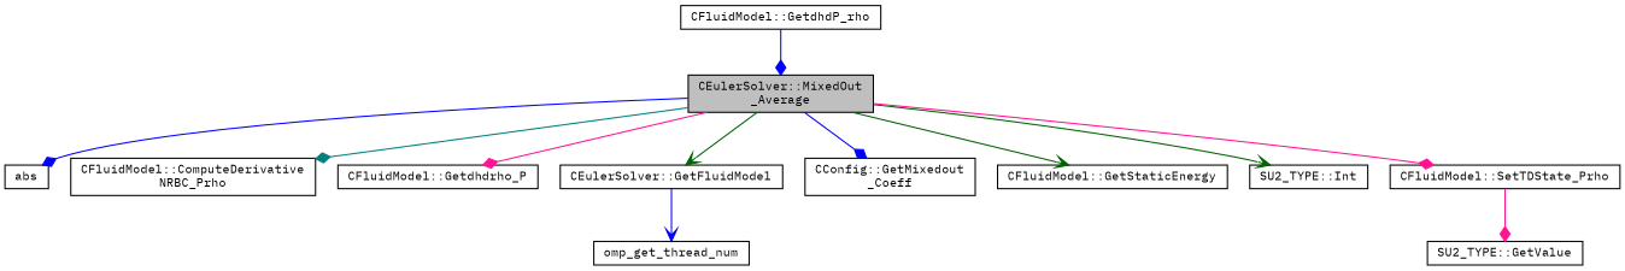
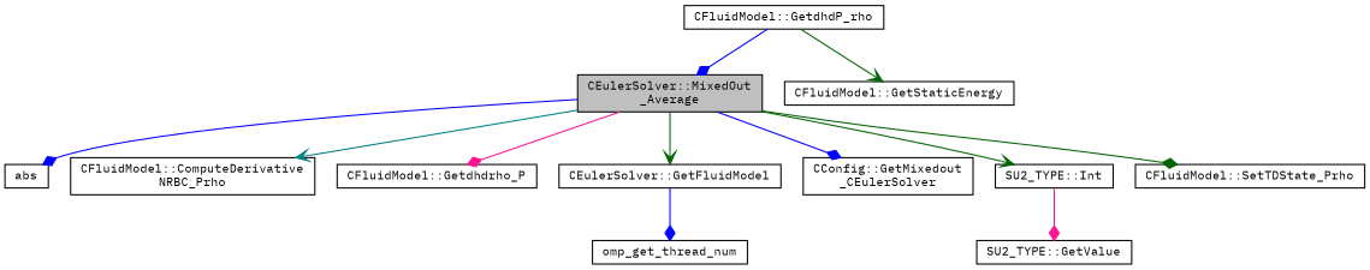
  digraph {
    fontname="IBM Plex Mono"
    rankdir=TB
    node [color=black fillcolor=white fontname="IBM Plex Mono" fontsize=10 shape=record style=filled]
    edge [arrowhead=diamond color=blue fontname="IBM Plex Mono" fontsize=10 labelfontname=Helvetica labelfontsize=10 style=solid]
    n1 [fillcolor=grey75 fontcolor=black height=0.2 label="CEulerSolver::MixedOut\l_Average" width=0.4]
    n2 [height=0.2 label=abs width=0.4]
    n3 [height=0.2 label="CFluidModel::ComputeDerivative\lNRBC_Prho" width=0.4]
    n4 [height=0.2 label="CFluidModel::Getdhdrho_P" width=0.4]
    n5 [height=0.2 label="CEulerSolver::GetFluidModel" width=0.4]
-   n6 [height=0.2 label="CConfig::GetMixedout\l_Coeff" width=0.4]
+   n6 [height=0.2 label="CConfig::GetMixedout\l_CEulerSolver" width=0.4]
    n7 [height=0.2 label="CFluidModel::GetStaticEnergy" width=0.4]
    n8 [height=0.2 label="SU2_TYPE::Int" width=0.4]
    n9 [height=0.2 label="CFluidModel::SetTDState_Prho" width=0.4]
    n10 [height=0.2 label="CFluidModel::GetdhdP_rho" width=0.4]
    n11 [height=0.2 label=omp_get_thread_num width=0.4]
    n12 [height=0.2 label="SU2_TYPE::GetValue" width=0.4]
    n1 -> n2
-   n1 -> n3 [color=teal]
+   n1 -> n3 [arrowhead=vee color=teal]
    n1 -> n4 [color=deeppink]
    n1 -> n5 [arrowhead=vee color=darkgreen]
    n1 -> n6
-   n1 -> n7 [arrowhead=vee color=darkgreen]
+   n10 -> n7 [arrowhead=vee color=darkgreen]
    n1 -> n8 [arrowhead=vee color=darkgreen]
-   n1 -> n9 [color=deeppink]
-   n5 -> n11 [arrowhead=vee]
-   n9 -> n12 [color=deeppink]
+   n1 -> n9 [color=darkgreen]
+   n5 -> n11
+   n8 -> n12 [color=deeppink]
    n10 -> n1
  }
